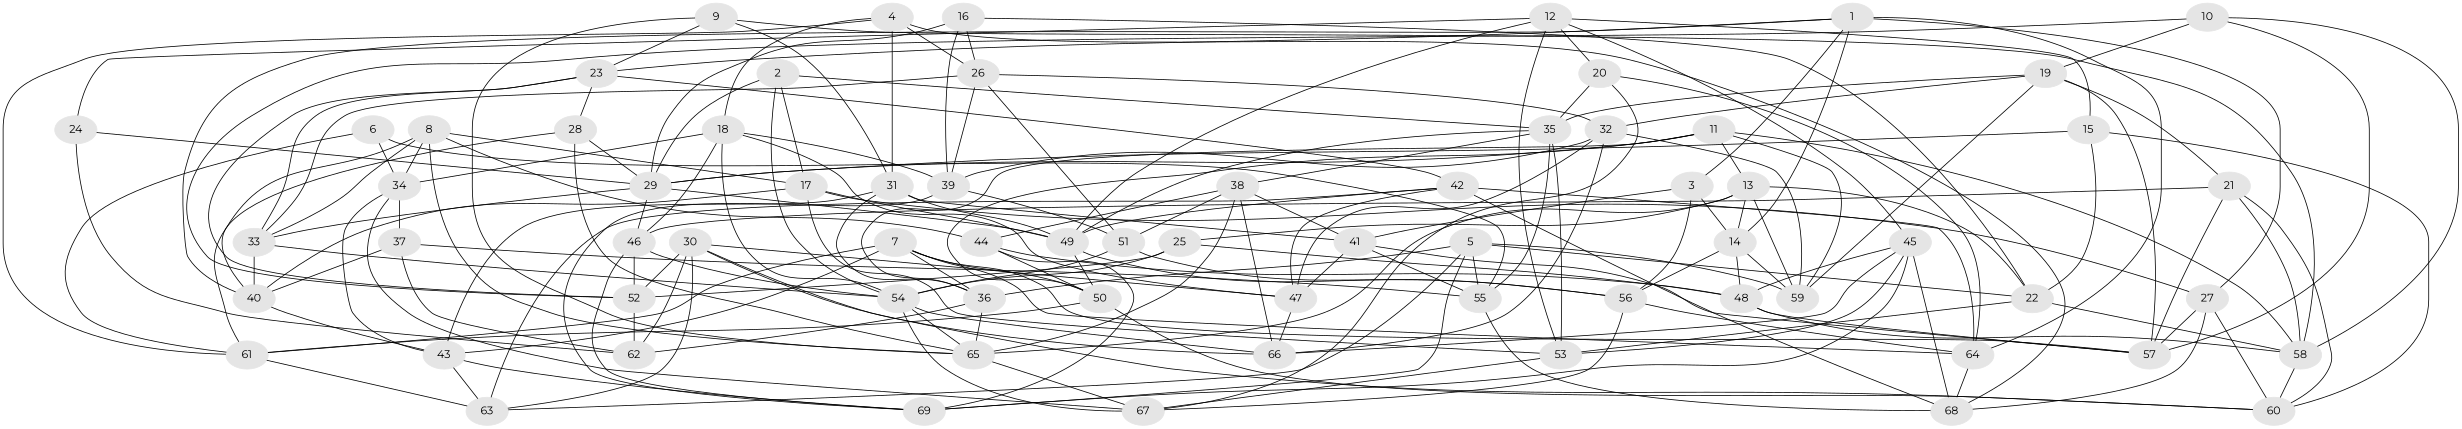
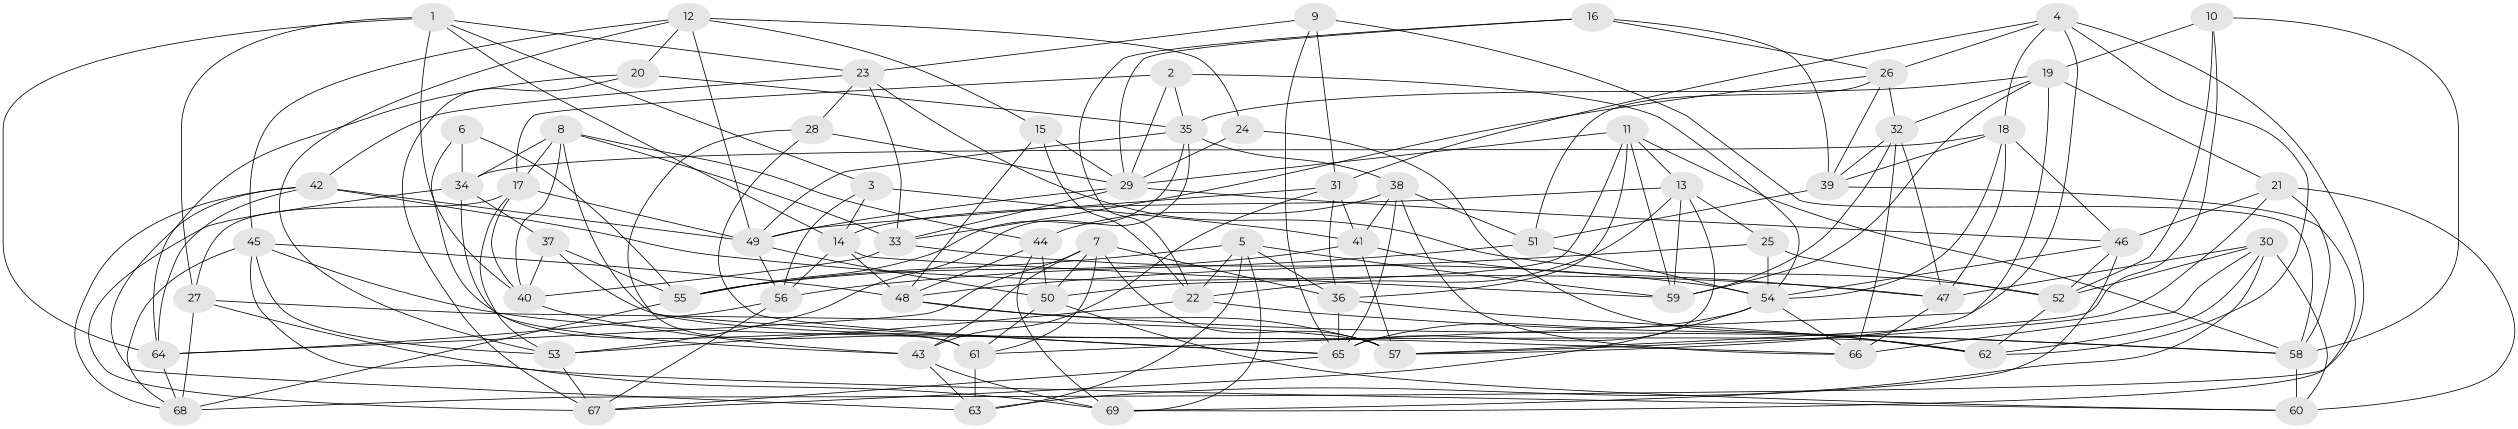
  graph {
    fontname=Montserrat
    node [color=gray90 fontname=Montserrat style=filled]
    edge [fontname=Montserrat weight=1.0]
    1
    3
    14
    23
    27
    40
    64
    41
    56
    59
    48
    33
    52
    28
    42
    68
    57
    60
    43
    2
    17
    29
    35
    54
    49
    53
    46
    55
    38
    65
    67
    66
    47
    4
    18
    26
    31
    61
    62
    34
    39
    32
    51
    36
    63
    5
    22
    69
    58
    6
    37
    7
    50
    8
    44
    9
    10
    19
    21
    11
    13
    25
    24
    12
    15
    20
    45
    16
    30
    1 -- 3
    1 -- 14
    1 -- 23
    1 -- 27
    1 -- 40
    1 -- 64
    3 -- 14
    3 -- 41
    3 -- 56
    14 -- 56
    14 -- 59
    14 -- 48
    23 -- 33
    23 -- 52
    23 -- 28
    23 -- 42
    27 -- 68
    27 -- 57 [weight=2.0]
    27 -- 60
    40 -- 43
    64 -- 68
    41 -- 57
    41 -- 55
    41 -- 47
    56 -- 64
    56 -- 67
    48 -- 57
    48 -- 58
    33 -- 40
    33 -- 54
    52 -- 62
    28 -- 29
    28 -- 65
    28 -- 61
    42 -- 64
    42 -- 68
    42 -- 49
    42 -- 47
    42 -- 63
    43 -- 63
    43 -- 69
    2 -- 17
    2 -- 29
    2 -- 35
    2 -- 54
    17 -- 27
    17 -- 40
    17 -- 49
    17 -- 53
    29 -- 33
    29 -- 49
    29 -- 46
    35 -- 49
    35 -- 53
    35 -- 55
    35 -- 38
    54 -- 65
    54 -- 67
    54 -- 66
    49 -- 56
    49 -- 50
    53 -- 67
    46 -- 52
    46 -- 54
    46 -- 69
    55 -- 68
    38 -- 41
    38 -- 65
    38 -- 66
    38 -- 51
    38 -- 44
    65 -- 67
    47 -- 66
    4 -- 68
    4 -- 18
    4 -- 26
    4 -- 31
    4 -- 61
+   4 -- 62
    18 -- 54
    18 -- 46
    18 -- 47
    18 -- 34
    18 -- 39
    26 -- 33
    26 -- 39
    26 -- 32
    26 -- 51
    31 -- 41
    31 -- 43
    31 -- 49
    31 -- 36
    61 -- 63
    34 -- 43
    34 -- 67
    34 -- 37
    39 -- 51
    39 -- 69
    32 -- 59
    32 -- 66
    32 -- 47
    32 -- 39
    51 -- 56
    51 -- 54 [weight=2.0]
    36 -- 65
    36 -- 62
    5 -- 59
    5 -- 55
    5 -- 36
    5 -- 63
    5 -- 22
    5 -- 69
    22 -- 53
    22 -- 58
    58 -- 60
    6 -- 55
    6 -- 61
    6 -- 34
    37 -- 40
    37 -- 55
    37 -- 62
    7 -- 64
    7 -- 57
    7 -- 43
    7 -- 61
    7 -- 36
    7 -- 50
    50 -- 60
    50 -- 61
    8 -- 40
    8 -- 33
    8 -- 17
    8 -- 65
    8 -- 34
    8 -- 44
    44 -- 48
    44 -- 69
    44 -- 50
    9 -- 23
    9 -- 65
    9 -- 31
    9 -- 58
    10 -- 52
    10 -- 57
    10 -- 58
    10 -- 19
    19 -- 59
    19 -- 57
    19 -- 35
    19 -- 32
    19 -- 21
    21 -- 57
    21 -- 60
    21 -- 46
    21 -- 58 [weight=2.0]
    11 -- 59
    11 -- 29
    11 -- 36
    11 -- 58
    11 -- 50
    11 -- 13
    13 -- 14
    13 -- 59
    13 -- 65
    13 -- 22
    13 -- 25
    25 -- 48
    25 -- 52
    25 -- 54
    24 -- 29
    24 -- 62
    12 -- 49
    12 -- 53
    12 -- 24
    12 -- 15
    12 -- 20
    12 -- 45
-   15 -- 60
+   15 -- 48
    15 -- 29
    15 -- 22
    20 -- 64
    20 -- 35
    20 -- 67
    45 -- 48
    45 -- 68
    45 -- 53
    45 -- 66
    45 -- 69
    16 -- 29
    16 -- 26
    16 -- 39
    16 -- 22
    30 -- 52
    30 -- 60
    30 -- 66
    30 -- 47
    30 -- 62
    30 -- 63
  }
